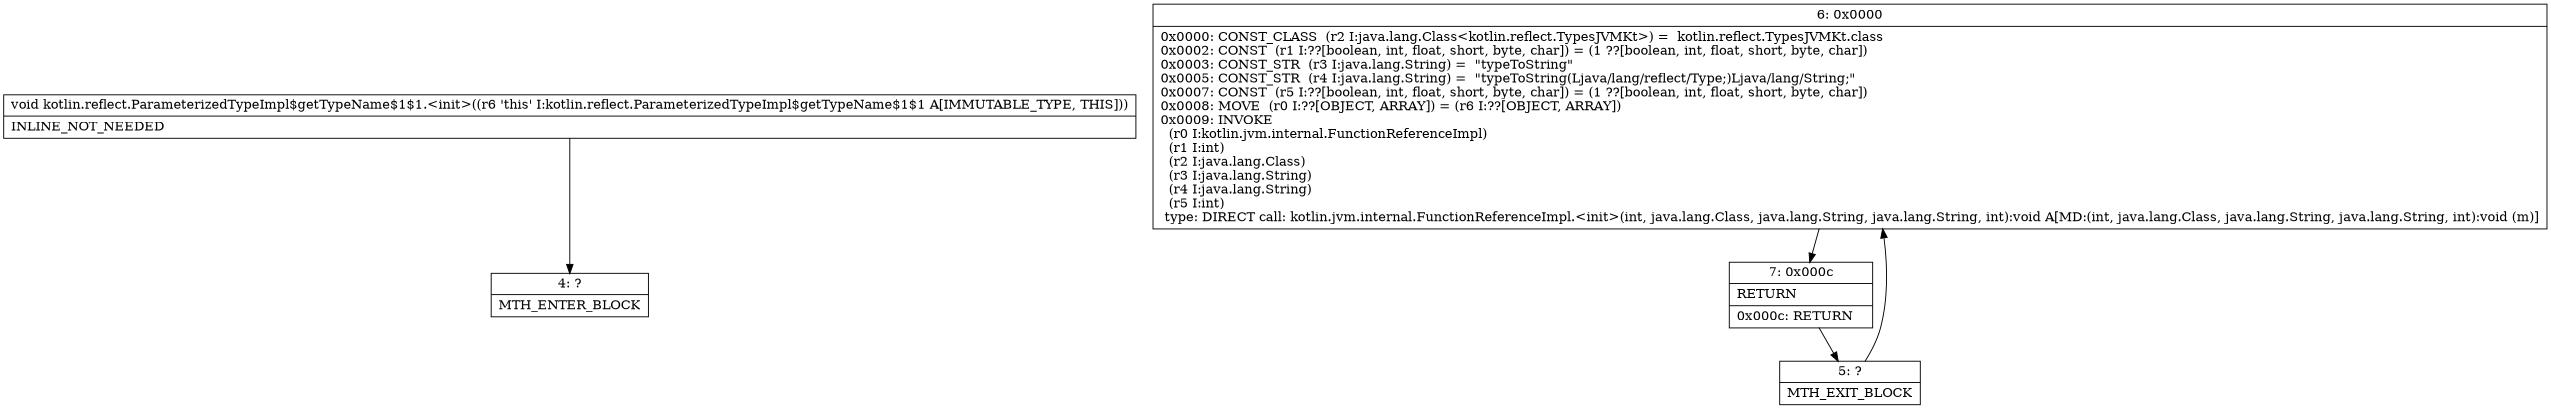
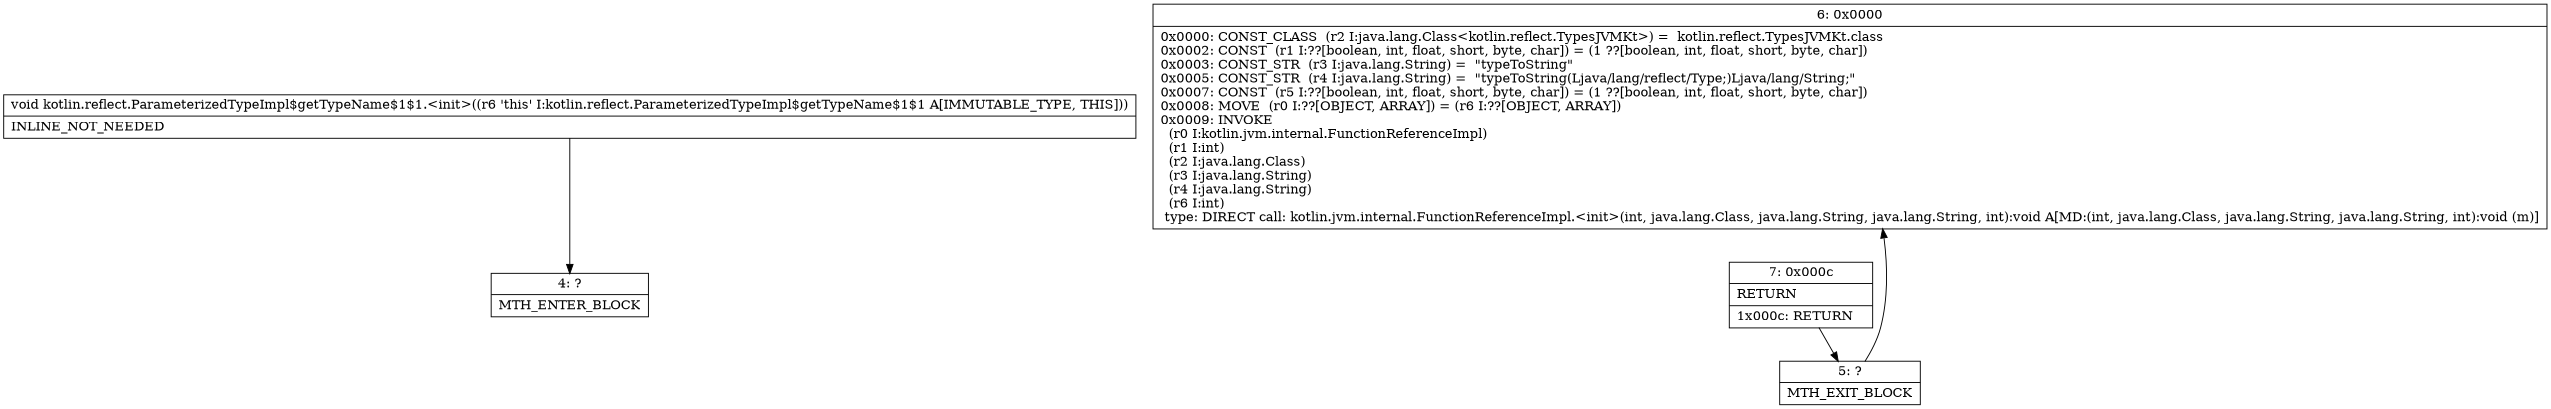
  digraph {
    node [shape=record]
    n1 [label="{4\:\ ?|MTH_ENTER_BLOCK\l}"]
-   n2 [label="{6\:\ 0x0000|0x0000: CONST_CLASS  (r2 I:java.lang.Class\<kotlin.reflect.TypesJVMKt\>) =  kotlin.reflect.TypesJVMKt.class \l0x0002: CONST  (r1 I:??[boolean, int, float, short, byte, char]) = (1 ??[boolean, int, float, short, byte, char]) \l0x0003: CONST_STR  (r3 I:java.lang.String) =  \"typeToString\" \l0x0005: CONST_STR  (r4 I:java.lang.String) =  \"typeToString(Ljava\/lang\/reflect\/Type;)Ljava\/lang\/String;\" \l0x0007: CONST  (r5 I:??[boolean, int, float, short, byte, char]) = (1 ??[boolean, int, float, short, byte, char]) \l0x0008: MOVE  (r0 I:??[OBJECT, ARRAY]) = (r6 I:??[OBJECT, ARRAY]) \l0x0009: INVOKE  \l  (r0 I:kotlin.jvm.internal.FunctionReferenceImpl)\l  (r1 I:int)\l  (r2 I:java.lang.Class)\l  (r3 I:java.lang.String)\l  (r4 I:java.lang.String)\l  (r5 I:int)\l type: DIRECT call: kotlin.jvm.internal.FunctionReferenceImpl.\<init\>(int, java.lang.Class, java.lang.String, java.lang.String, int):void A[MD:(int, java.lang.Class, java.lang.String, java.lang.String, int):void (m)]\l}"]
-   n3 [label="{7\:\ 0x000c|RETURN\l|0x000c: RETURN   \l}"]
+   n2 [label="{6\:\ 0x0000|0x0000: CONST_CLASS  (r2 I:java.lang.Class\<kotlin.reflect.TypesJVMKt\>) =  kotlin.reflect.TypesJVMKt.class \l0x0002: CONST  (r1 I:??[boolean, int, float, short, byte, char]) = (1 ??[boolean, int, float, short, byte, char]) \l0x0003: CONST_STR  (r3 I:java.lang.String) =  \"typeToString\" \l0x0005: CONST_STR  (r4 I:java.lang.String) =  \"typeToString(Ljava\/lang\/reflect\/Type;)Ljava\/lang\/String;\" \l0x0007: CONST  (r5 I:??[boolean, int, float, short, byte, char]) = (1 ??[boolean, int, float, short, byte, char]) \l0x0008: MOVE  (r0 I:??[OBJECT, ARRAY]) = (r6 I:??[OBJECT, ARRAY]) \l0x0009: INVOKE  \l  (r0 I:kotlin.jvm.internal.FunctionReferenceImpl)\l  (r1 I:int)\l  (r2 I:java.lang.Class)\l  (r3 I:java.lang.String)\l  (r4 I:java.lang.String)\l  (r6 I:int)\l type: DIRECT call: kotlin.jvm.internal.FunctionReferenceImpl.\<init\>(int, java.lang.Class, java.lang.String, java.lang.String, int):void A[MD:(int, java.lang.Class, java.lang.String, java.lang.String, int):void (m)]\l}"]
+   n3 [label="{7\:\ 0x000c|RETURN\l|1x000c: RETURN   \l}"]
    n4 [label="{5\:\ ?|MTH_EXIT_BLOCK\l}"]
    n5 [label="{void kotlin.reflect.ParameterizedTypeImpl$getTypeName$1$1.\<init\>((r6 'this' I:kotlin.reflect.ParameterizedTypeImpl$getTypeName$1$1 A[IMMUTABLE_TYPE, THIS]))  | INLINE_NOT_NEEDED\l}"]
-   n2 -> n3
    n3 -> n4
    n4 -> n2
    n5 -> n1
  }
